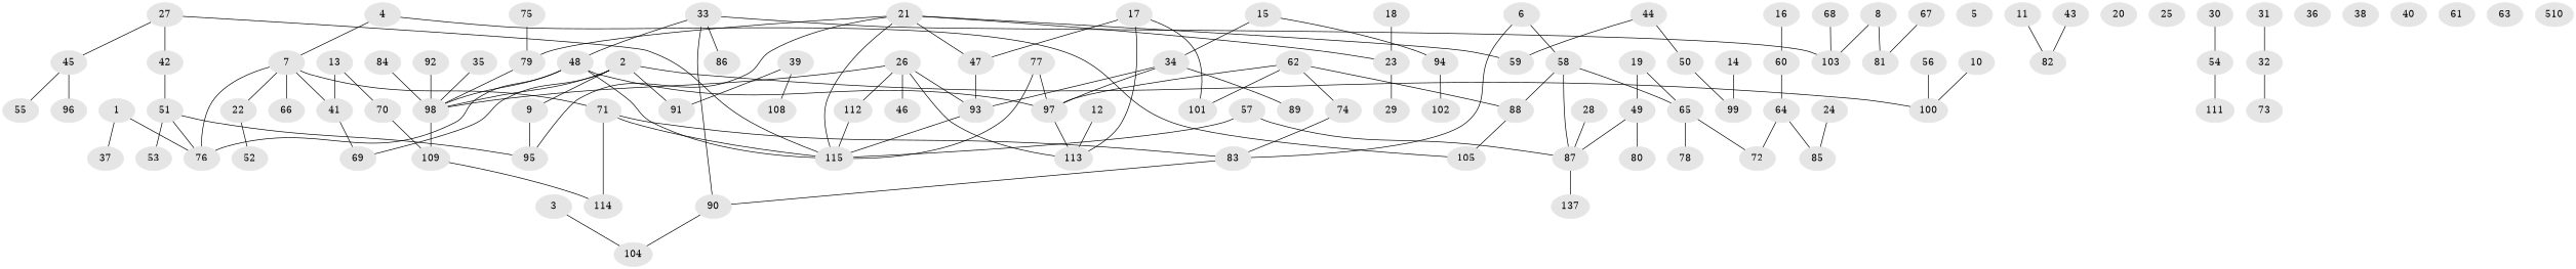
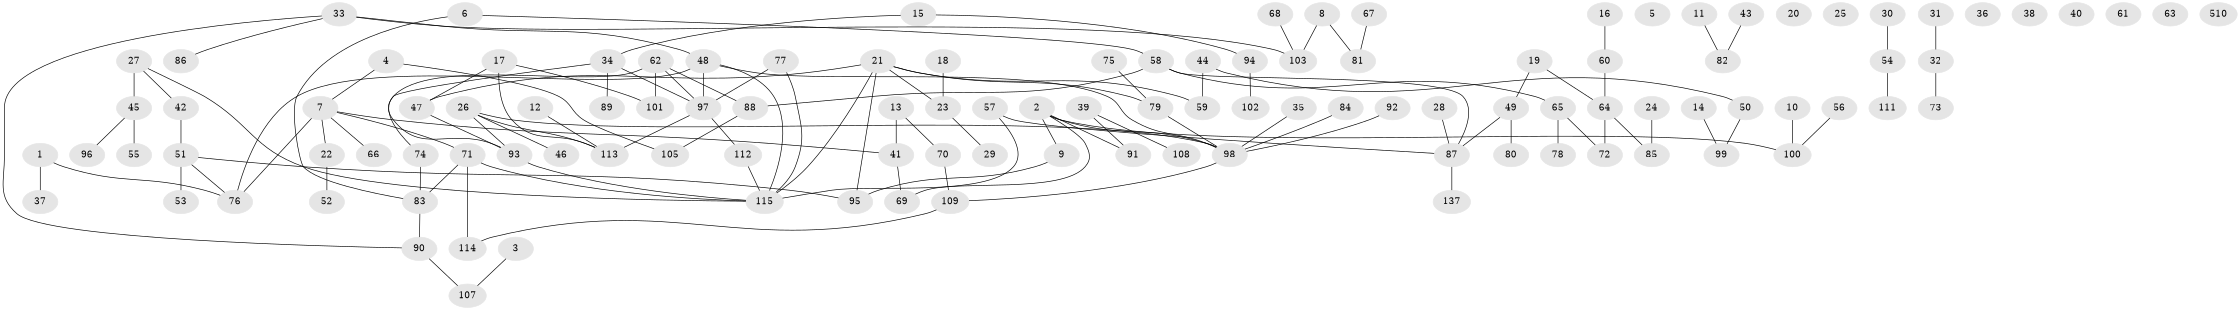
  graph {
    node [color=gray90 style=filled]
    1
    37
    76
    17
    113
    47
    101
    2
    9
    69
    91
    98
    100
    95
    109
    3
-   104
+   104 [label=107]
    4
    7
    105
    22
    41
    66
    71
    5
    6
    58
    83
    65
    87
    88
    90
    52
    115
    114
    8
    81
    103
    10
    11
    82
    12
    13
    70
    14
    99
    15
    34
    94
    93
    89
    97
    102
    16
    60
    64
    18
    23
    29
    19
    49
    80
    72
    78
    20
    21
    59
    79
    24
    85
    25
    26
    46
    27
    42
    45
    51
    55
    96
    28
    n81 [label=137]
    30
    54
    111
    31
    32
    73
    33
    48
    86
    112
    35
    36
    38
    39
    108
    40
    53
    43
    44
    50
    56
    57
    61
    62
    74
    63
    67
    68
    75
    77
    84
    92
    n114 [label=510]
    1 -- 37
    1 -- 76
    17 -- 113
    17 -- 47
    17 -- 101
    47 -- 93
    2 -- 9
    2 -- 69
    2 -- 91
    2 -- 98
    2 -- 100
    9 -- 95
    98 -- 109
    109 -- 114
    3 -- 104
    4 -- 7
    4 -- 105
    7 -- 76
    7 -- 22
    7 -- 41
    7 -- 66
    7 -- 71
    22 -- 52
    41 -- 69
    71 -- 83
    71 -- 115
    71 -- 114
    6 -- 58
    6 -- 83
    58 -- 65
    58 -- 87
    58 -- 88
    83 -- 90
    65 -- 72
    65 -- 78
    87 -- n81
    88 -- 105
    90 -- 104
    8 -- 81
    8 -- 103
    10 -- 100
    11 -- 82
    12 -- 113
    13 -- 41
    13 -- 70
    70 -- 109
    14 -- 99
    15 -- 34
    15 -- 94
    34 -- 93
    34 -- 89
    34 -- 97
    94 -- 102
    93 -- 115
    97 -- 113
-   26 -- 112
+   97 -- 112
    16 -- 60
    60 -- 64
    64 -- 72
    64 -- 85
    18 -- 23
    23 -- 29
-   19 -- 65
+   19 -- 64
    19 -- 49
    49 -- 87
    49 -- 80
    21 -- 47
    21 -- 95
    21 -- 115
    21 -- 23
    21 -- 59
    21 -- 79
    79 -- 98
    24 -- 85
    26 -- 113
    26 -- 98
    26 -- 93
    26 -- 46
    27 -- 115
    27 -- 42
    27 -- 45
    42 -- 51
    45 -- 55
    45 -- 96
    51 -- 76
    51 -- 95
    51 -- 53
    28 -- 87
    30 -- 54
    54 -- 111
    31 -- 32
    32 -- 73
    33 -- 90
    33 -- 103
    33 -- 48
    33 -- 86
    48 -- 76
    48 -- 98
    48 -- 115
    48 -- 97
    112 -- 115
    35 -- 98
    39 -- 91
    39 -- 108
    43 -- 82
    44 -- 59
    44 -- 50
    50 -- 99
    56 -- 100
    57 -- 87
    57 -- 115
    62 -- 101
    62 -- 88
    62 -- 97
    62 -- 74
    74 -- 83
    67 -- 81
    68 -- 103
    75 -- 79
    77 -- 115
    77 -- 97
    84 -- 98
    92 -- 98
  }
